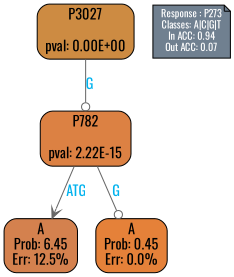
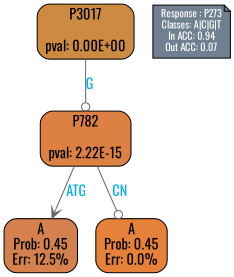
  digraph {
    fontname=Oswald
    ranksep=equally
    splines=polylines
    node [color=black fontname=Oswald shape=box style="filled, rounded"]
    edge [arrowhead=odot color=gray40 fontcolor=deepskyblue2 fontname=Oswald]
-   n1 [fillcolor="#d4814e" label="A\nProb: 6.45\nErr: 12.5%"]
+   n1 [fillcolor="#d4814e" label="A\nProb: 0.45\nErr: 12.5%"]
    n2 [fillcolor="#e58139" label="A\nProb: 0.45\nErr: 0.0%"]
    n3 [align=left fillcolor=slategray fontcolor=white fontsize=10 label="Response : P273\nClasses: A|C|G|T\nIn ACC: 0.94\nOut ACC: 0.07\n" shape=note style=filled]
-   n4 [fillcolor="#cd8b42" label="P3027\n\npval: 0.00E+00"]
+   n4 [fillcolor="#cd8b42" label="P3017\n\npval: 0.00E+00"]
    n5 [fillcolor="#dc8143" label="P782\n\npval: 2.22E-15"]
    subgraph sub_1 {
      rank=same
      n1
      n2
    }
    subgraph sub_2 {
      rank=same
      n3
      n4
    }
    n4 -> n5 [label=G]
    n5 -> n1 [arrowhead=vee label=ATG]
-   n5 -> n2 [label=G]
+   n5 -> n2 [label=CN]
  }
